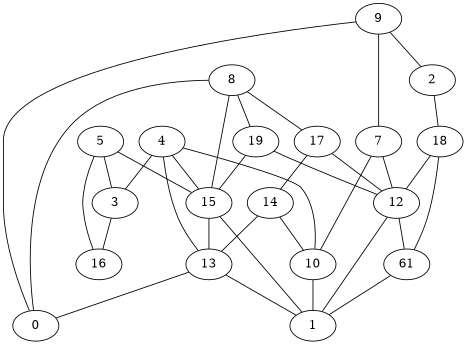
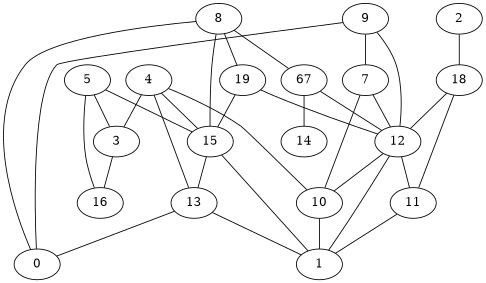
  digraph {
    fontname="DejaVu Serif"
    node [fontname="DejaVu Serif"]
    edge [color=black dir=none fontname="DejaVu Serif"]
    14
    13
    1
    0
    10
    8
    19
-   17
+   17 [label=67]
    15
    12
    9
    2
    7
    18
    3
    16
    5
-   11 [label=61]
+   11
    4
    subgraph sub_1 {
      14
      13
      1
      0
      10
      8
      19
      17
      15
      12
      9
      2
      7
      18
      3
      16
      5
      11
      4
    }
-   14 -> 13
    13 -> 1
    13 -> 0
    10 -> 1
    8 -> 0
    8 -> 19
    8 -> 17
    8 -> 15
    19 -> 15
    19 -> 12
    17 -> 14
    17 -> 12
    15 -> 13
    15 -> 1
    12 -> 1
-   14 -> 10
+   12 -> 10
    12 -> 11
    9 -> 0
-   9 -> 2
+   9 -> 12
    9 -> 7
    2 -> 18
    7 -> 10
    7 -> 12
    18 -> 12
    18 -> 11
    3 -> 16
    5 -> 15
    5 -> 3
    5 -> 16
    11 -> 1
    4 -> 13
    4 -> 10
    4 -> 15
    4 -> 3
  }
